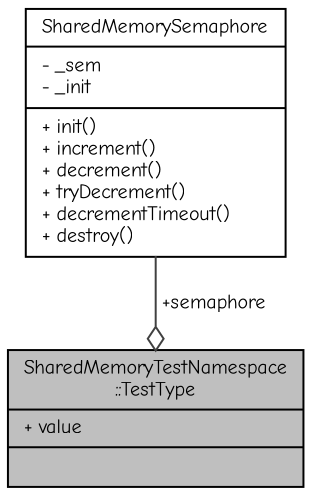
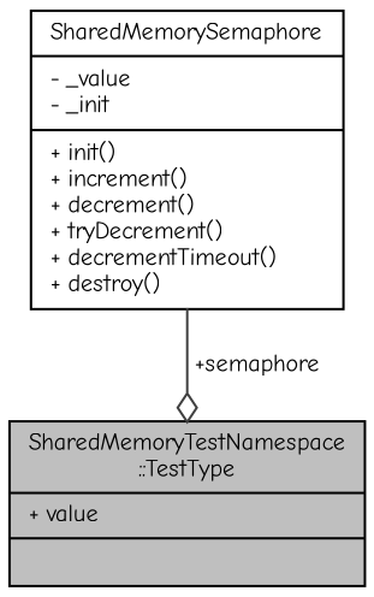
  digraph {
    fontname="Comic Neue"
    node [color=black fontname="Comic Neue" fontsize=10 shape=record style=filled]
    n1 [fillcolor=grey75 fontcolor=black height=0.2 label="{SharedMemoryTestNamespace\l::TestType\n|+ value\l|}" width=0.4]
-   n2 [fillcolor=white height=0.2 label="{SharedMemorySemaphore\n|- _sem\l- _init\l|+ init()\l+ increment()\l+ decrement()\l+ tryDecrement()\l+ decrementTimeout()\l+ destroy()\l}" width=0.4]
+   n2 [fillcolor=white height=0.2 label="{SharedMemorySemaphore\n|- _value\l- _init\l|+ init()\l+ increment()\l+ decrement()\l+ tryDecrement()\l+ decrementTimeout()\l+ destroy()\l}" width=0.4]
    n2 -> n1 [arrowhead=odiamond color=grey25 fontname="Comic Neue" fontsize=10 label=" +semaphore" labelfontname=FreeSans labelfontsize=10 style=solid]
  }
